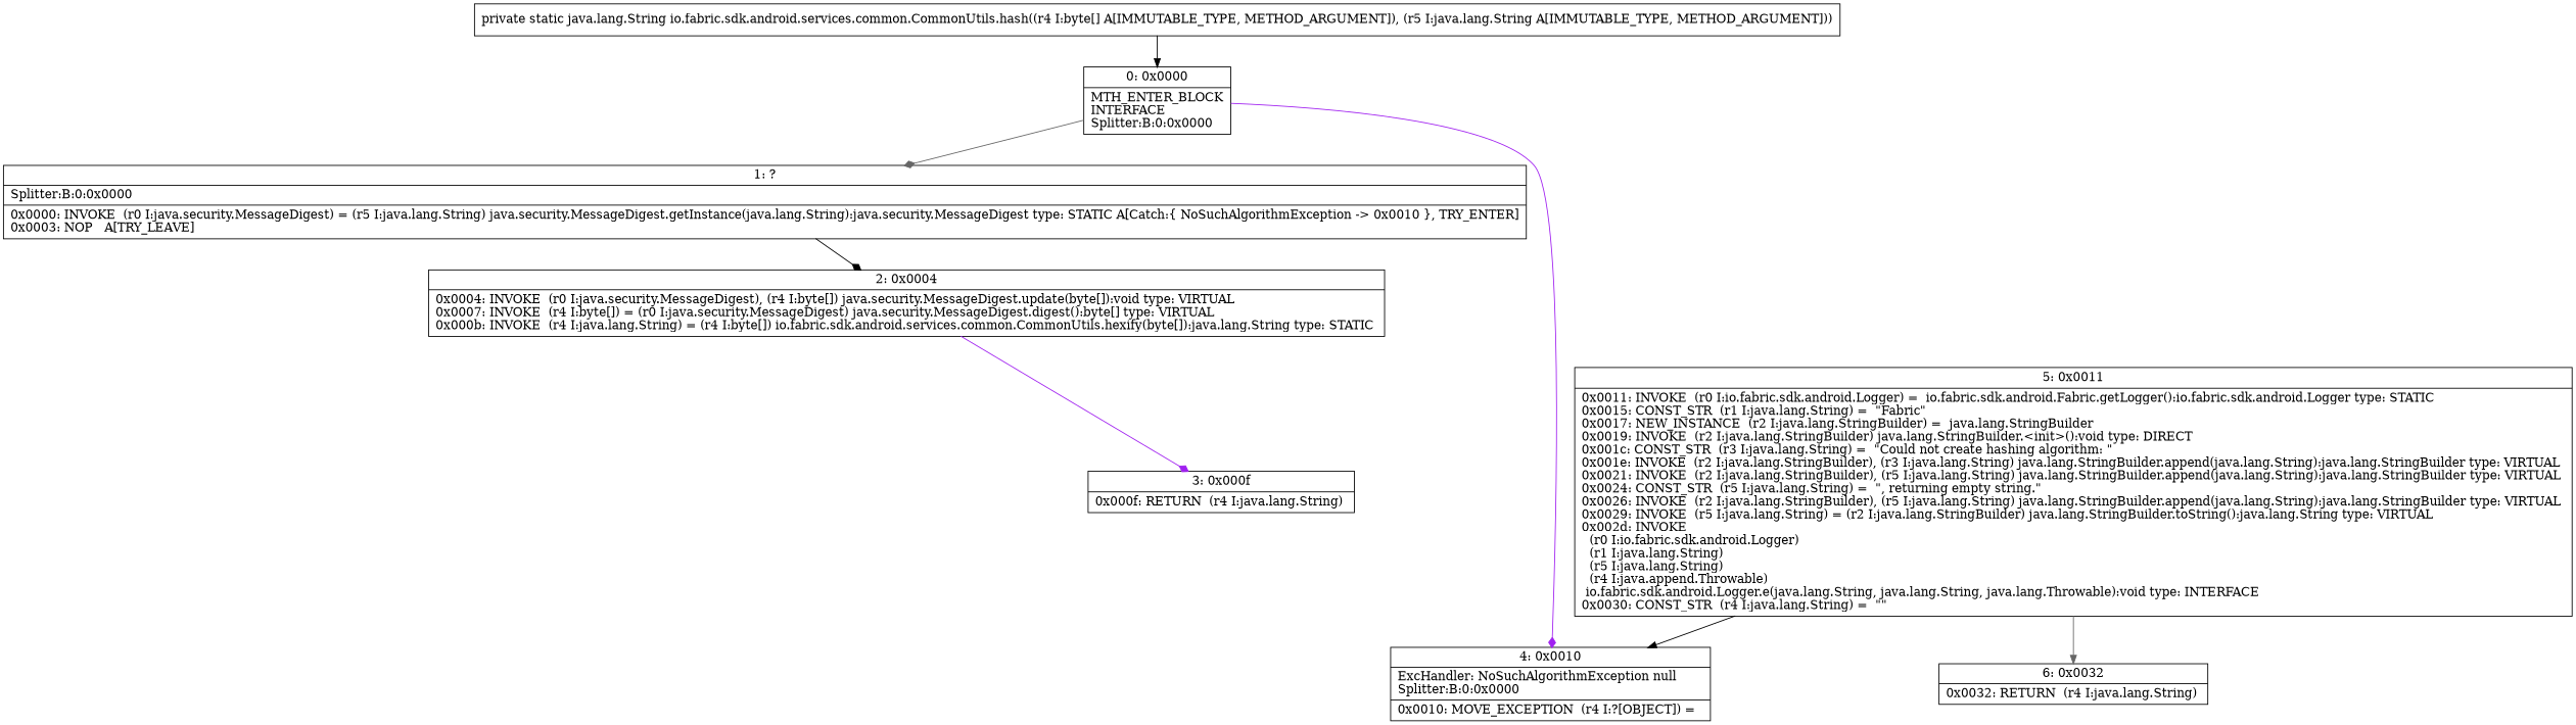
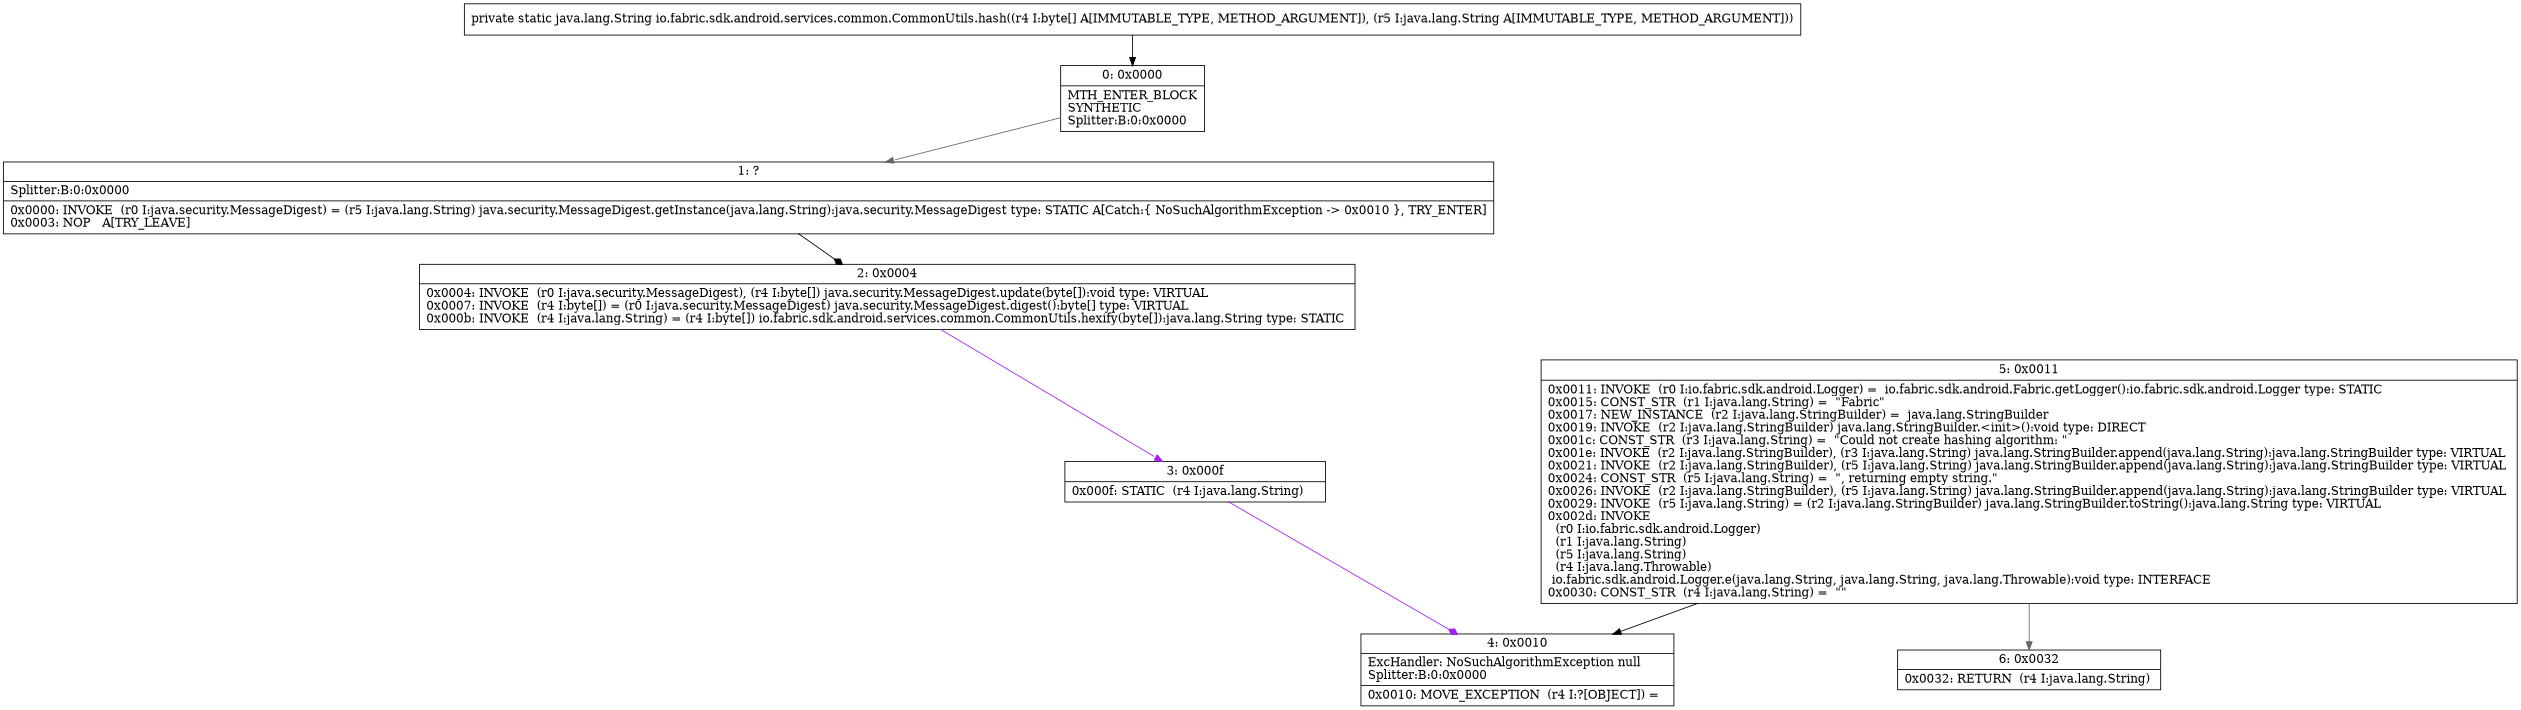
  digraph {
    node [shape=record]
    edge [arrowhead=diamond color=black]
-   n1 [label="{0\:\ 0x0000|MTH_ENTER_BLOCK\lINTERFACE\lSplitter:B:0:0x0000\l}"]
+   n1 [label="{0\:\ 0x0000|MTH_ENTER_BLOCK\lSYNTHETIC\lSplitter:B:0:0x0000\l}"]
    n2 [label="{1\:\ ?|Splitter:B:0:0x0000\l|0x0000: INVOKE  (r0 I:java.security.MessageDigest) = (r5 I:java.lang.String) java.security.MessageDigest.getInstance(java.lang.String):java.security.MessageDigest type: STATIC A[Catch:\{ NoSuchAlgorithmException \-\> 0x0010 \}, TRY_ENTER]\l0x0003: NOP   A[TRY_LEAVE]\l}"]
    n3 [label="{4\:\ 0x0010|ExcHandler: NoSuchAlgorithmException null\lSplitter:B:0:0x0000\l|0x0010: MOVE_EXCEPTION  (r4 I:?[OBJECT]) =  \l}"]
    n4 [label="{2\:\ 0x0004|0x0004: INVOKE  (r0 I:java.security.MessageDigest), (r4 I:byte[]) java.security.MessageDigest.update(byte[]):void type: VIRTUAL \l0x0007: INVOKE  (r4 I:byte[]) = (r0 I:java.security.MessageDigest) java.security.MessageDigest.digest():byte[] type: VIRTUAL \l0x000b: INVOKE  (r4 I:java.lang.String) = (r4 I:byte[]) io.fabric.sdk.android.services.common.CommonUtils.hexify(byte[]):java.lang.String type: STATIC \l}"]
-   n5 [label="{3\:\ 0x000f|0x000f: RETURN  (r4 I:java.lang.String) \l}"]
-   n6 [label="{5\:\ 0x0011|0x0011: INVOKE  (r0 I:io.fabric.sdk.android.Logger) =  io.fabric.sdk.android.Fabric.getLogger():io.fabric.sdk.android.Logger type: STATIC \l0x0015: CONST_STR  (r1 I:java.lang.String) =  \"Fabric\" \l0x0017: NEW_INSTANCE  (r2 I:java.lang.StringBuilder) =  java.lang.StringBuilder \l0x0019: INVOKE  (r2 I:java.lang.StringBuilder) java.lang.StringBuilder.\<init\>():void type: DIRECT \l0x001c: CONST_STR  (r3 I:java.lang.String) =  \"Could not create hashing algorithm: \" \l0x001e: INVOKE  (r2 I:java.lang.StringBuilder), (r3 I:java.lang.String) java.lang.StringBuilder.append(java.lang.String):java.lang.StringBuilder type: VIRTUAL \l0x0021: INVOKE  (r2 I:java.lang.StringBuilder), (r5 I:java.lang.String) java.lang.StringBuilder.append(java.lang.String):java.lang.StringBuilder type: VIRTUAL \l0x0024: CONST_STR  (r5 I:java.lang.String) =  \", returning empty string.\" \l0x0026: INVOKE  (r2 I:java.lang.StringBuilder), (r5 I:java.lang.String) java.lang.StringBuilder.append(java.lang.String):java.lang.StringBuilder type: VIRTUAL \l0x0029: INVOKE  (r5 I:java.lang.String) = (r2 I:java.lang.StringBuilder) java.lang.StringBuilder.toString():java.lang.String type: VIRTUAL \l0x002d: INVOKE  \l  (r0 I:io.fabric.sdk.android.Logger)\l  (r1 I:java.lang.String)\l  (r5 I:java.lang.String)\l  (r4 I:java.append.Throwable)\l io.fabric.sdk.android.Logger.e(java.lang.String, java.lang.String, java.lang.Throwable):void type: INTERFACE \l0x0030: CONST_STR  (r4 I:java.lang.String) =  \"\" \l}"]
+   n5 [label="{3\:\ 0x000f|0x000f: STATIC  (r4 I:java.lang.String) \l}"]
+   n6 [label="{5\:\ 0x0011|0x0011: INVOKE  (r0 I:io.fabric.sdk.android.Logger) =  io.fabric.sdk.android.Fabric.getLogger():io.fabric.sdk.android.Logger type: STATIC \l0x0015: CONST_STR  (r1 I:java.lang.String) =  \"Fabric\" \l0x0017: NEW_INSTANCE  (r2 I:java.lang.StringBuilder) =  java.lang.StringBuilder \l0x0019: INVOKE  (r2 I:java.lang.StringBuilder) java.lang.StringBuilder.\<init\>():void type: DIRECT \l0x001c: CONST_STR  (r3 I:java.lang.String) =  \"Could not create hashing algorithm: \" \l0x001e: INVOKE  (r2 I:java.lang.StringBuilder), (r3 I:java.lang.String) java.lang.StringBuilder.append(java.lang.String):java.lang.StringBuilder type: VIRTUAL \l0x0021: INVOKE  (r2 I:java.lang.StringBuilder), (r5 I:java.lang.String) java.lang.StringBuilder.append(java.lang.String):java.lang.StringBuilder type: VIRTUAL \l0x0024: CONST_STR  (r5 I:java.lang.String) =  \", returning empty string.\" \l0x0026: INVOKE  (r2 I:java.lang.StringBuilder), (r5 I:java.lang.String) java.lang.StringBuilder.append(java.lang.String):java.lang.StringBuilder type: VIRTUAL \l0x0029: INVOKE  (r5 I:java.lang.String) = (r2 I:java.lang.StringBuilder) java.lang.StringBuilder.toString():java.lang.String type: VIRTUAL \l0x002d: INVOKE  \l  (r0 I:io.fabric.sdk.android.Logger)\l  (r1 I:java.lang.String)\l  (r5 I:java.lang.String)\l  (r4 I:java.lang.Throwable)\l io.fabric.sdk.android.Logger.e(java.lang.String, java.lang.String, java.lang.Throwable):void type: INTERFACE \l0x0030: CONST_STR  (r4 I:java.lang.String) =  \"\" \l}"]
    n7 [label="{6\:\ 0x0032|0x0032: RETURN  (r4 I:java.lang.String) \l}"]
    n8 [label="{private static java.lang.String io.fabric.sdk.android.services.common.CommonUtils.hash((r4 I:byte[] A[IMMUTABLE_TYPE, METHOD_ARGUMENT]), (r5 I:java.lang.String A[IMMUTABLE_TYPE, METHOD_ARGUMENT])) }"]
-   n1 -> n2 [color=gray40]
-   n1 -> n3 [color=purple]
+   n1 -> n2 [arrowhead=normal color=gray40]
+   n5 -> n3 [color=purple]
    n2 -> n4
-   n4 -> n5 [color=purple]
+   n4 -> n5 [arrowhead=normal color=purple]
    n6 -> n3 [arrowhead=normal]
    n6 -> n7 [arrowhead=normal color=gray40]
    n8 -> n1 [arrowhead=normal]
  }
